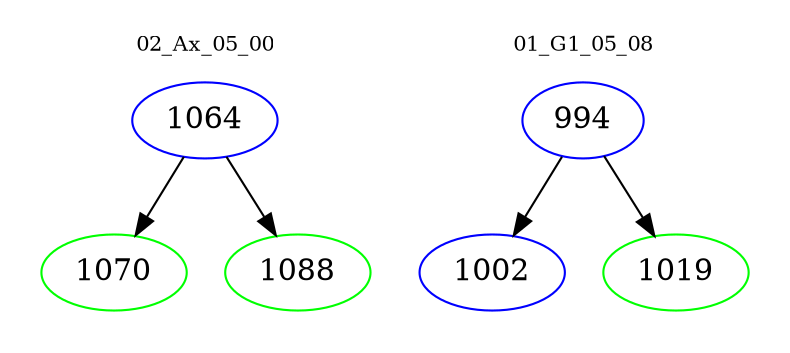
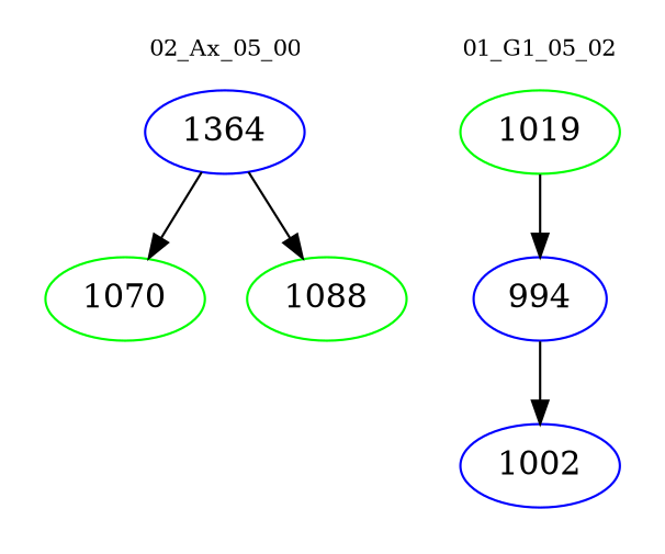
  digraph {
    node [color=blue]
    edge [color=black]
-   n1 [label=1064]
+   n1 [label=1364]
    n2 [color=green label=1070]
    n3 [color=green label=1088]
    n4 [label=994]
    n5 [label=1002]
    n6 [color=green label=1019]
    subgraph cluster_1 {
      color=white
      fontsize=10
      label="02_Ax_05_00"
      n1
      n2
      n3
    }
    subgraph cluster_2 {
      color=white
      fontsize=10
-     label="01_G1_05_08"
+     label="01_G1_05_02"
      n4
      n5
      n6
    }
    n1 -> n2
    n1 -> n3
    n4 -> n5
-   n4 -> n6
+   n6 -> n4
  }
